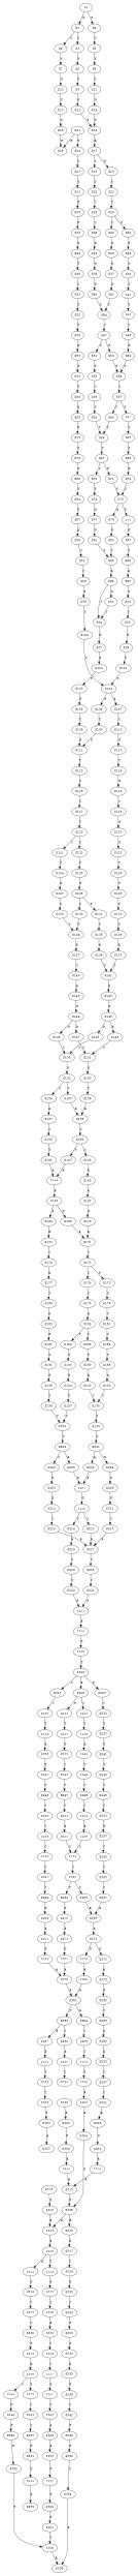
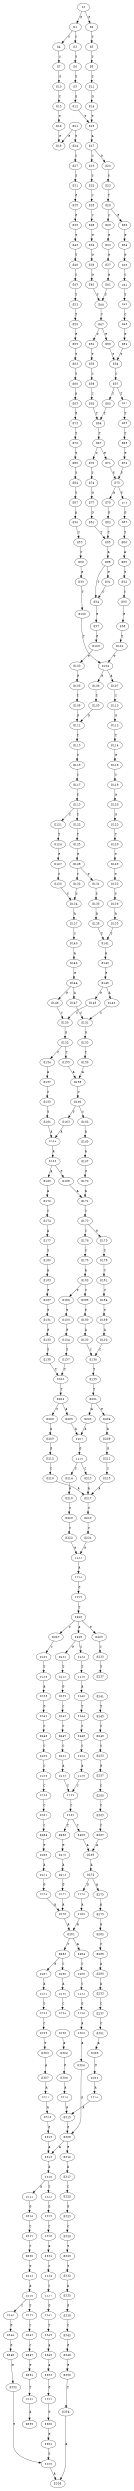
  strict digraph {
    fontname="Courier Prime"
    node [fontname="Courier Prime"]
    edge [fontname="Courier Prime"]
    S0
    S1
    S2
    S3
    S4
    S5
    S6
    S7
    S8
    S9
    S10
    S11
    S12
    S13
    S14
    S15
    S16
    S17
    S18
    S19
    S20
    S22
    S23
    S21
    S24
    S25
    S26
    S27
    S28
    S29
    S30
    S31
    S32
    S33
    S34
    S35
    S36
    S37
    S38
    S39
    S40
    S41
    S42
    S43
    S44
    S45
    S46
    S47
    S48
    S49
    S50
    S51
    S52
    S53
    S54
    S55
    S56
    S57
    S58
    S59
    S60
    S61
    S62
    S63
    S64
    S65
    S66
    S67
    S68
    S69
    S70
    S71
    S72
    S73
    S74
    S75
    S76
    S77
    S78
    S79
    S80
    S81
    S82
    S83
    S84
    S85
    S86
    S87
    S88
    S89
    S90
    S91
    S94
    S92
    S93
    S95
    S96
    S97
    S98
    S99
    S100
    S101
    S102
    S103
    S104
    S105
    S106
    S107
    S108
    S109
    S110
    S111
    S112
    S113
    S114
    S115
    S116
    S117
    S118
    S119
    S120
    S121
    S122
    S123
    S124
    S125
    S126
    S127
    S128
    S129
    S130
    S131
    S132
    S133
    S134
    S135
    S136
    S137
    S138
    S139
    S140
    S141
    S142
    S143
    S144
    S145
    S146
    S147
    S148
    S149
    S150
    S151
    S152
    S153
    S154
    S155
    S156
    S157
    S158
    S159
    S160
    S161
    S162
    S163
    S164
    S165
    S166
    S167
    S168
    S169
    S170
    S171
    S172
    S173
    S174
    S175
    S176
    S177
    S178
    S179
    S180
    S181
    S182
    S183
    S184
    n186 [label=S385]
    S186
    S187
    S188
    S189
    S190
    S191
    S192
    S193
    S194
    S195
    S196
    S197
    S198
    S199
    S200
    S201
    S202
    S203
    S204
    S205
    S206
    S207
    S208
    S209
    S210
    S211
    S212
    S213
    S214
    S215
    S216
    S217
    S218
    S219
    S220
    S221
    S222
    S223
    S224
    S225
    S226
    S227
    S228
    S229
    S230
    S231
    S232
    S233
    S234
    S235
    S236
    S237
    S238
    S239
    S240
    S241
    S242
    S243
    S244
    S245
    S246
    S247
    S248
    S249
    S250
    S251
    S252
    S253
    S254
    S255
    S256
    S257
    S258
    S259
    S260
    S261
    S262
    n264 [label=S363]
    S264
    S265
    S266
    S267
    S268
    S269
    S270
    S271
    S272
    S273
    S274
    S275
    S276
    S277
    S278
    S279
    S280
    S281
    S282
    S283
    S284
    S285
    S286
    S287
    S288
    S289
    S290
    S291
    S292
    S293
    S294
    S295
    S296
    S297
    S299
    S300
    S301
    S298
    S302
    S303
    S304
    S305
    S306
    S307
    S308
    S309
    S310
+   S311
    S312
    S313
    S314
    S315
    S316
    S317
    S318
    S319
    S320
    S321
    S322
    S323
    S324
    S325
    S326
    S327
    S328
    S329
    S330
    S331
    S332
    S333
    S334
    S335
    S336
    S337
    S338
    S339
    S340
    S341
    S342
    S343
    S344
    S345
    S346
    S347
    S348
    S349
    S350
    S351
    S352
    S353
    S354
    S355
    S356
    S357
    S358
    S359
    S360
    S361
    S0 -> S1 [label=G]
    S0 -> S2 [label=G]
    S1 -> S3 [label=C]
    S1 -> S4 [label=C]
    S2 -> S5 [label=T]
    S3 -> S6 [label=T]
    S4 -> S7 [label=C]
    S5 -> S8 [label=T]
    S6 -> S9 [label=T]
    S7 -> S10 [label=G]
    S8 -> S11 [label=T]
    S9 -> S12 [label=G]
    S10 -> S13 [label=T]
    S11 -> S14 [label=G]
    S12 -> S15 [label=T]
    S13 -> S16 [label=T]
    S14 -> S15 [label=T]
    S15 -> S17 [label=A]
    S16 -> S18 [label=G]
    S17 -> S19 [label=C]
    S17 -> S20 [label=G]
    S19 -> S22 [label=T]
    S20 -> S23 [label=T]
    S22 -> S25 [label=C]
    S23 -> S26 [label=T]
    S21 -> S18 [label=G]
    S21 -> S24 [label=T]
    S24 -> S27 [label=C]
    S25 -> S28 [label=C]
    S26 -> S29 [label=C]
    S26 -> S30 [label=G]
    S27 -> S31 [label=T]
    S28 -> S32 [label=G]
    S29 -> S33 [label=G]
    S30 -> S34 [label=G]
    S31 -> S35 [label=G]
    S32 -> S36 [label=G]
    S33 -> S37 [label=G]
    S34 -> S38 [label=G]
    S35 -> S39 [label=G]
    S36 -> S40 [label=G]
    S37 -> S41 [label=G]
    S38 -> S42 [label=C]
    S39 -> S43 [label=T]
    S40 -> S44 [label=T]
    S41 -> S44 [label=T]
    S42 -> S45 [label=T]
    S43 -> S46 [label=T]
    S44 -> S47 [label=C]
    S45 -> S48 [label=C]
    S46 -> S49 [label=C]
    S47 -> S50 [label=G]
    S47 -> S51 [label=C]
    S48 -> S52 [label=G]
    S49 -> S53 [label=T]
    S50 -> S54 [label=T]
    S51 -> S55 [label=T]
    S52 -> S54 [label=T]
    S53 -> S56 [label=T]
    S54 -> S57 [label=C]
    S55 -> S58 [label=C]
    S56 -> S59 [label=G]
    S57 -> S60 [label=C]
    S57 -> S61 [label=T]
    S58 -> S62 [label=C]
    S59 -> S63 [label=T]
    S60 -> S64 [label=T]
    S61 -> S65 [label=T]
    S62 -> S64 [label=T]
    S63 -> S66 [label=T]
    S64 -> S67 [label=T]
    S65 -> S68 [label=T]
    S66 -> S69 [label=A]
    S67 -> S70 [label=C]
    S67 -> S71 [label=G]
    S68 -> S72 [label=G]
    S69 -> S73 [label=G]
    S70 -> S74 [label=T]
    S71 -> S75 [label=T]
    S72 -> S75 [label=T]
    S73 -> S76 [label=T]
    S74 -> S77 [label=G]
    S75 -> S78 [label=G]
    S75 -> S79 [label=T]
    S76 -> S80 [label=T]
    S77 -> S81 [label=G]
    S78 -> S82 [label=G]
    S79 -> S83 [label=G]
    S80 -> S84 [label=T]
    S81 -> S85 [label=T]
    S82 -> S85 [label=T]
    S83 -> S86 [label=T]
    S84 -> S87 [label=T]
    S85 -> S88 [label=A]
    S86 -> S89 [label=A]
    S87 -> S90 [label=A]
    S88 -> S91 [label=G]
    S88 -> S94 [label=T]
    S89 -> S92 [label=T]
    S90 -> S93 [label=C]
    S91 -> S94 [label=C]
    S94 -> S97 [label=G]
    S92 -> S95 [label=C]
    S93 -> S96 [label=C]
    S95 -> S98 [label=G]
    S96 -> S99 [label=G]
    S97 -> S100 [label=G]
    S98 -> S101 [label=T]
    S99 -> S102 [label=T]
    S100 -> S103 [label=T]
    S101 -> S104 [label=T]
    S102 -> S104 [label=T]
    S103 -> S105 [label=G]
    S104 -> S106 [label=G]
    S104 -> S107 [label=A]
    S105 -> S108 [label=T]
    S106 -> S109 [label=T]
    S107 -> S110 [label=C]
    S108 -> S111 [label=G]
    S109 -> S111 [label=G]
    S110 -> S112 [label=G]
    S111 -> S113 [label=T]
    S112 -> S114 [label=T]
    S113 -> S115 [label=C]
    S114 -> S116 [label=G]
    S115 -> S117 [label=C]
    S116 -> S118 [label=C]
    S117 -> S119 [label=T]
    S118 -> S120 [label=G]
    S119 -> S121 [label=C]
    S119 -> S122 [label=T]
    S120 -> S123 [label=G]
    S121 -> S124 [label=T]
    S122 -> S125 [label=T]
    S123 -> S126 [label=T]
    S124 -> S127 [label=G]
    S125 -> S128 [label=G]
    S126 -> S129 [label=T]
    S127 -> S130 [label=C]
    S128 -> S131 [label=T]
    S128 -> S132 [label=C]
    S129 -> S133 [label=T]
    S130 -> S134 [label=T]
    S131 -> S135 [label=T]
    S132 -> S134 [label=T]
    S133 -> S136 [label=T]
    S134 -> S137 [label=A]
    S135 -> S138 [label=A]
    S136 -> S139 [label=A]
    S137 -> S140 [label=C]
    S138 -> S141 [label=T]
    S139 -> S141 [label=T]
    S140 -> S142 [label=A]
    S141 -> S143 [label=A]
    S142 -> S144 [label=G]
    S143 -> S145 [label=G]
    S144 -> S146 [label=G]
    S144 -> S147 [label=A]
    S145 -> S148 [label=A]
    S145 -> S149 [label=G]
    S146 -> S150 [label=C]
    S147 -> S151 [label=C]
    S148 -> S151 [label=C]
    S149 -> S150 [label=C]
    S150 -> S152 [label=G]
    S151 -> S153 [label=G]
    S152 -> S154 [label=C]
    S152 -> S155 [label=T]
    S153 -> S156 [label=T]
    S154 -> S157 [label=A]
    S155 -> S158 [label=A]
    S156 -> S158 [label=A]
    S157 -> S159 [label=C]
    S158 -> S160 [label=C]
    S159 -> S161 [label=T]
    S160 -> S162 [label=C]
    S160 -> S163 [label=T]
    S161 -> S164 [label=A]
    S162 -> S165 [label=A]
    S163 -> S164 [label=A]
    S164 -> S166 [label=A]
    S165 -> S167 [label=A]
    S166 -> S168 [label=G]
    S166 -> S169 [label=A]
    S167 -> S170 [label=G]
    S168 -> S171 [label=A]
    S169 -> S172 [label=A]
    S170 -> S171 [label=A]
    S171 -> S173 [label=C]
    S172 -> S174 [label=C]
    S173 -> S175 [label=G]
    S173 -> S176 [label=C]
    S174 -> S177 [label=A]
    S175 -> S178 [label=T]
    S176 -> S179 [label=T]
    S177 -> S180 [label=T]
    S178 -> S181 [label=C]
    S179 -> S182 [label=A]
    S180 -> S183 [label=A]
    S181 -> S184 [label=C]
    S182 -> n186 [label=C]
    S182 -> S186 [label=T]
    S183 -> S187 [label=G]
    S184 -> S188 [label=T]
    n186 -> S189 [label=T]
    S186 -> S190 [label=T]
    S187 -> S191 [label=T]
    S188 -> S192 [label=A]
    S189 -> S193 [label=A]
    S190 -> S194 [label=G]
    S191 -> S195 [label=G]
    S192 -> S196 [label=C]
    S193 -> S196 [label=C]
    S194 -> S197 [label=T]
    S195 -> S198 [label=T]
    S196 -> S199 [label=T]
    S197 -> S200 [label=T]
    S198 -> S200 [label=T]
    S199 -> S201 [label=T]
    S200 -> S202 [label=T]
    S201 -> S203 [label=A]
    S201 -> S204 [label=G]
    S202 -> S205 [label=A]
    S202 -> S206 [label=C]
    S203 -> S207 [label=A]
    S204 -> S208 [label=A]
    S205 -> S207 [label=A]
    S206 -> S209 [label=A]
    S207 -> S210 [label=G]
    S208 -> S211 [label=G]
    S209 -> S212 [label=G]
    S210 -> S213 [label=C]
    S210 -> S214 [label=T]
    S211 -> S215 [label=C]
    S212 -> S216 [label=C]
    S213 -> S217 [label=A]
    S214 -> S218 [label=A]
    S215 -> S217 [label=A]
    S216 -> S217 [label=A]
    S217 -> S219 [label=C]
    S218 -> S220 [label=C]
    S219 -> S221 [label=C]
    S220 -> S222 [label=C]
    S221 -> S223 [label=G]
    S222 -> S223 [label=G]
    S223 -> S224 [label=A]
    S224 -> S225 [label=G]
    S225 -> S226 [label=T]
    S226 -> S227 [label=C]
    S226 -> S228 [label=A]
    S226 -> S229 [label=T]
    S227 -> S230 [label=C]
    S228 -> S231 [label=G]
    S228 -> S232 [label=C]
    S229 -> S233 [label=C]
    S230 -> S234 [label=T]
    S231 -> S235 [label=T]
    S232 -> S236 [label=T]
    S233 -> S237 [label=T]
    S234 -> S238 [label=A]
    S235 -> S239 [label=G]
    S236 -> S240 [label=A]
-   S237 -> S241 [label=G]
    S238 -> S242 [label=G]
    S239 -> S243 [label=C]
    S240 -> S244 [label=T]
    S241 -> S245 [label=T]
    S242 -> S246 [label=C]
    S243 -> S247 [label=C]
    S244 -> S248 [label=C]
    S245 -> S249 [label=C]
    S246 -> S250 [label=C]
    S247 -> S251 [label=C]
    S248 -> S252 [label=C]
    S249 -> S253 [label=C]
    S250 -> S254 [label=C]
    S251 -> S255 [label=A]
    S252 -> S256 [label=A]
    S253 -> S257 [label=G]
    S254 -> S258 [label=C]
    S255 -> S259 [label=C]
    S256 -> S259 [label=C]
    S257 -> S260 [label=C]
    S258 -> S261 [label=C]
    S259 -> S262 [label=C]
    S260 -> n264 [label=C]
    S261 -> S264 [label=C]
    S262 -> S265 [label=C]
    S262 -> S266 [label=T]
    n264 -> S267 [label=C]
    S264 -> S268 [label=G]
    S265 -> S269 [label=A]
    S266 -> S270 [label=G]
    S267 -> S269 [label=A]
    S268 -> S271 [label=A]
    S269 -> S272 [label=A]
    S270 -> S273 [label=A]
    S271 -> S274 [label=G]
    S272 -> S275 [label=A]
    S272 -> S276 [label=G]
    S273 -> S277 [label=G]
    S274 -> S278 [label=A]
    S275 -> S279 [label=A]
    S276 -> S280 [label=A]
    S277 -> S278 [label=A]
    S278 -> S281 [label=A]
    S279 -> S282 [label=A]
    S280 -> S281 [label=A]
    S281 -> S283 [label=C]
    S281 -> S284 [label=A]
    S282 -> S285 [label=C]
    S283 -> S286 [label=C]
    S283 -> S287 [label=G]
    S284 -> S288 [label=C]
    S285 -> S289 [label=A]
    S286 -> S290 [label=A]
    S287 -> S291 [label=A]
    S288 -> S292 [label=C]
    S289 -> S293 [label=A]
    S290 -> S294 [label=C]
    S291 -> S295 [label=T]
    S292 -> S296 [label=G]
    S293 -> S297 [label=C]
    S295 -> S299 [label=C]
    S296 -> S300 [label=A]
    S297 -> S301 [label=C]
    S299 -> S303 [label=T]
    S300 -> S304 [label=A]
    S301 -> S305 [label=A]
    S298 -> S302 [label=A]
    S302 -> S306 [label=G]
    S303 -> S307 [label=A]
    S304 -> S308 [label=G]
    S305 -> S309 [label=G]
    S306 -> S310 [label=A]
+   S307 -> S311 [label=A]
    S308 -> S312 [label=G]
    S308 -> S313 [label=A]
    S309 -> S314 [label=A]
    S310 -> S315 [label=A]
+   S311 -> S316 [label=A]
    S312 -> S317 [label=A]
    S313 -> S318 [label=A]
    S314 -> S315 [label=A]
    S315 -> S308 [label=G]
    S316 -> S319 [label=G]
    S317 -> S320 [label=C]
    S318 -> S321 [label=A]
    S318 -> S322 [label=T]
    S319 -> S313 [label=A]
    S320 -> S323 [label=G]
    S321 -> S324 [label=G]
    S322 -> S325 [label=G]
    S323 -> S326 [label=C]
    S324 -> S327 [label=C]
    S325 -> S328 [label=C]
    S326 -> S329 [label=T]
    S327 -> S330 [label=C]
    S328 -> S331 [label=A]
    S329 -> S332 [label=T]
    S330 -> S333 [label=T]
    S331 -> S334 [label=C]
    S332 -> S335 [label=A]
    S333 -> S336 [label=A]
    S334 -> S337 [label=C]
    S335 -> S338 [label=G]
    S336 -> S339 [label=T]
    S336 -> S340 [label=C]
    S337 -> S341 [label=G]
    S338 -> S342 [label=C]
    S339 -> S343 [label=C]
    S340 -> S344 [label=G]
    S341 -> S345 [label=T]
    S342 -> S346 [label=G]
    S343 -> S347 [label=C]
    S344 -> S348 [label=G]
    S345 -> S349 [label=A]
    S346 -> S350 [label=G]
    S347 -> S351 [label=G]
    S348 -> S352 [label=G]
    S349 -> S353 [label=A]
    S350 -> S354 [label=T]
    S351 -> S355 [label=T]
    S352 -> S356 [label=T]
    S353 -> S357 [label=G]
    S354 -> S358 [label=A]
    S355 -> S359 [label=A]
    S356 -> S358 [label=A]
    S357 -> S360 [label=G]
    S360 -> S361 [label=G]
    S361 -> S356 [label=T]
  }
